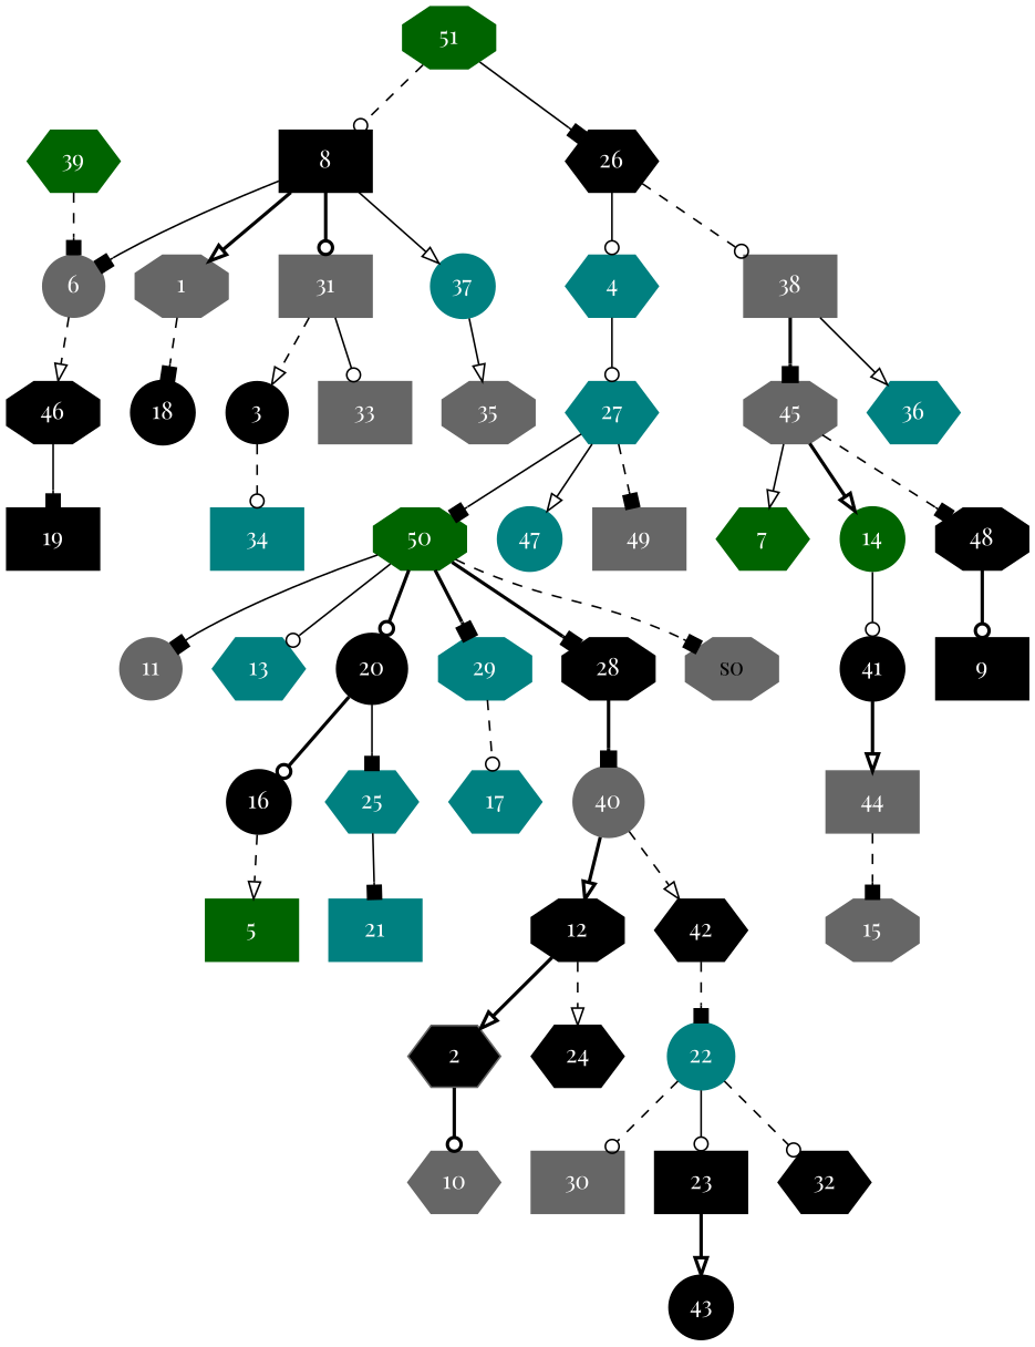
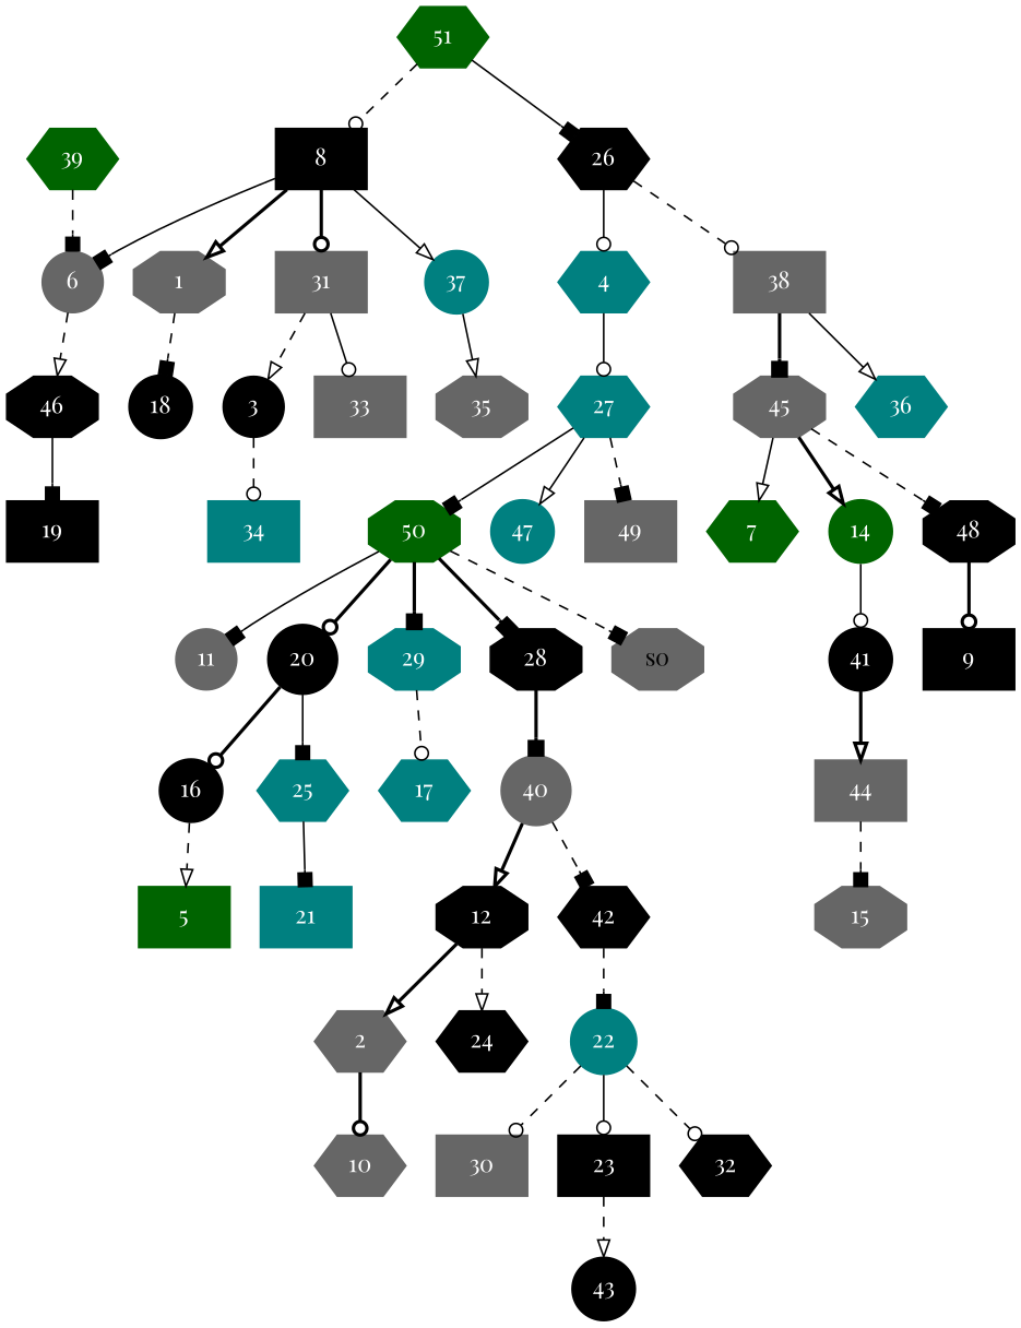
  digraph {
    fontname="Playfair Display"
    node [color=black fontcolor=white fontname="Playfair Display" shape=hexagon style=filled]
    edge [arrowhead=box fontname="Playfair Display" style=solid]
    8 [shape=box]
    1 [color=gray40 shape=octagon]
    31 [color=gray40 shape=box]
    6 [color=gray40 shape=circle]
    37 [color=teal shape=circle]
    18 [shape=circle]
    3 [shape=circle]
    33 [color=gray40 shape=box]
    46 [shape=octagon]
    35 [color=gray40 shape=octagon]
    12 [shape=octagon]
-   2 [color=gray40 fillcolor=black]
+   2 [color=gray40]
    24
    10 [color=gray40]
    34 [color=teal shape=box]
    4 [color=teal]
    26
    38 [color=gray40 shape=box]
    27 [color=teal]
    45 [color=gray40 shape=octagon]
    36 [color=teal]
    50 [color=darkgreen shape=octagon]
    47 [color=teal shape=circle]
    49 [color=gray40 shape=box]
    16 [shape=circle]
    5 [color=darkgreen shape=box]
    19 [shape=box]
    39 [color=darkgreen]
    7 [color=darkgreen]
    14 [color=darkgreen shape=circle]
    48 [shape=octagon]
    41 [shape=circle]
-   51 [color=darkgreen shape=octagon]
+   51 [color=darkgreen]
    9 [shape=box]
    11 [color=gray40 shape=circle]
-   13 [color=teal]
    20 [shape=circle]
    29 [color=teal shape=octagon]
    28 [shape=octagon]
    s0 [color=gray40 fontcolor=black shape=octagon]
    25 [color=teal]
    17 [color=teal]
    40 [color=gray40 shape=circle]
    42
    22 [color=teal shape=circle]
    44 [color=gray40 shape=box]
    15 [color=gray40 shape=octagon]
    21 [color=teal shape=box]
    30 [color=gray40 shape=box]
    23 [shape=box]
    32
    43 [shape=circle]
    8 -> 1 [arrowhead=onormal style=bold]
    8 -> 31 [arrowhead=odot style=bold]
    8 -> 6
    8 -> 37 [arrowhead=onormal]
    1 -> 18 [style=dashed]
    31 -> 3 [arrowhead=onormal style=dashed]
    31 -> 33 [arrowhead=odot]
    6 -> 46 [arrowhead=onormal style=dashed]
    37 -> 35 [arrowhead=onormal]
    3 -> 34 [arrowhead=odot style=dashed]
    46 -> 19
    12 -> 2 [arrowhead=onormal style=bold]
    12 -> 24 [arrowhead=onormal style=dashed]
    2 -> 10 [arrowhead=odot style=bold]
    4 -> 27 [arrowhead=odot]
    26 -> 4 [arrowhead=odot]
    26 -> 38 [arrowhead=odot style=dashed]
    38 -> 45 [style=bold]
    38 -> 36 [arrowhead=onormal]
    27 -> 50
    27 -> 47 [arrowhead=onormal]
    27 -> 49 [style=dashed]
    45 -> 7 [arrowhead=onormal]
    45 -> 14 [arrowhead=onormal style=bold]
    45 -> 48 [style=dashed]
    50 -> 11
-   50 -> 13 [arrowhead=odot]
    50 -> 20 [arrowhead=odot style=bold]
    50 -> 29 [style=bold]
    50 -> 28 [style=bold]
    50 -> s0 [style=dashed]
    16 -> 5 [arrowhead=onormal style=dashed]
    39 -> 6 [style=dashed]
    14 -> 41 [arrowhead=odot]
    48 -> 9 [arrowhead=odot style=bold]
    41 -> 44 [arrowhead=onormal style=bold]
    51 -> 8 [arrowhead=odot style=dashed]
    51 -> 26
    20 -> 16 [arrowhead=odot style=bold]
    20 -> 25
    29 -> 17 [arrowhead=odot style=dashed]
    28 -> 40 [style=bold]
    25 -> 21
    40 -> 12 [arrowhead=onormal style=bold]
-   40 -> 42 [arrowhead=onormal style=dashed]
+   40 -> 42 [style=dashed]
    42 -> 22 [style=dashed]
    22 -> 30 [arrowhead=odot style=dashed]
    22 -> 23 [arrowhead=odot]
    22 -> 32 [arrowhead=odot style=dashed]
    44 -> 15 [style=dashed]
-   23 -> 43 [arrowhead=onormal style=bold]
+   23 -> 43 [arrowhead=onormal style=dashed]
  }
